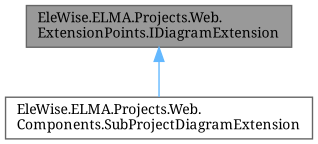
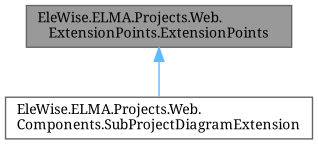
  digraph {
    fontname="Noto Serif"
    node [color=gray40 fontname="Noto Serif" fontsize=10 shape=box style=filled]
-   n1 [fillcolor=grey60 fontcolor=black height=0.2 label="EleWise.ELMA.Projects.Web.\lExtensionPoints.IDiagramExtension" width=0.4]
+   n1 [fillcolor=grey60 fontcolor=black height=0.2 label="EleWise.ELMA.Projects.Web.\lExtensionPoints.ExtensionPoints" width=0.4]
    n2 [fillcolor=white height=0.2 label="EleWise.ELMA.Projects.Web.\lComponents.SubProjectDiagramExtension" width=0.4]
    n1 -> n2 [color=steelblue1 dir=back fontname="Noto Serif" fontsize=10 labelfontname=Helvetica labelfontsize=10 style=solid]
  }
